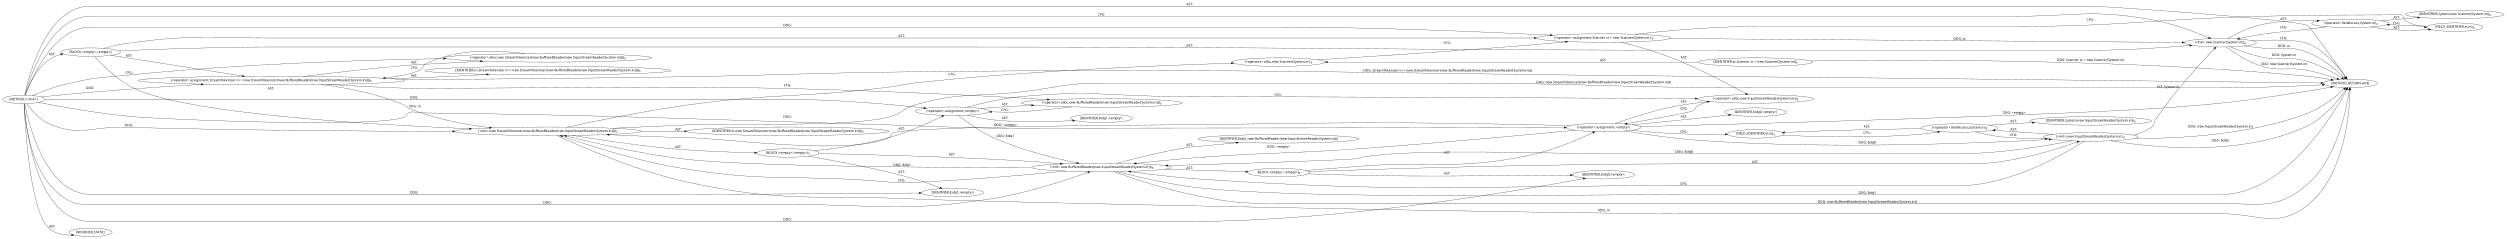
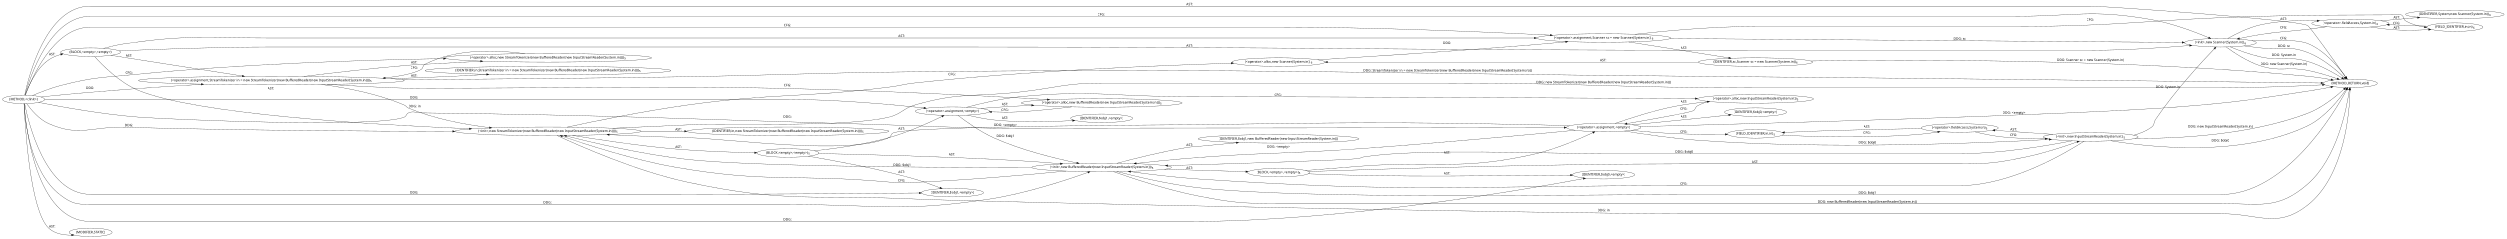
  digraph {
    fontname="Noto Sans"
    rankdir=LR
    node [fontname="Noto Sans"]
    edge [fontname="Noto Sans"]
    n1 [label=<(METHOD,&lt;clinit&gt;)>]
    n2 [label=<(BLOCK,&lt;empty&gt;,&lt;empty&gt;)>]
    n3 [label=<(&lt;operator&gt;.assignment,StreamTokenizer in = new StreamTokenizer(new BufferedReader(new InputStreamReader(System.in))))<SUB>5</SUB>>]
    n4 [label=<(&lt;operator&gt;.alloc,new StreamTokenizer(new BufferedReader(new InputStreamReader(System.in))))<SUB>5</SUB>>]
    n5 [label=<(&lt;init&gt;,new StreamTokenizer(new BufferedReader(new InputStreamReader(System.in))))<SUB>5</SUB>>]
    n6 [label=<(&lt;operator&gt;.assignment,&lt;empty&gt;)>]
    n7 [label=<(&lt;init&gt;,new BufferedReader(new InputStreamReader(System.in)))<SUB>5</SUB>>]
    n8 [label=<(&lt;operator&gt;.assignment,&lt;empty&gt;)>]
    n9 [label=<(IDENTIFIER,$obj0,&lt;empty&gt;)>]
    n10 [label=<(IDENTIFIER,$obj1,&lt;empty&gt;)>]
    n11 [label=<(&lt;operator&gt;.assignment,Scanner sc = new Scanner(System.in))<SUB>6</SUB>>]
    n12 [label=<(&lt;init&gt;,new Scanner(System.in))<SUB>6</SUB>>]
    n13 [label=<(MODIFIER,STATIC)>]
    n14 [label=<(METHOD_RETURN,void)>]
    n15 [label=<(IDENTIFIER,in,StreamTokenizer in = new StreamTokenizer(new BufferedReader(new InputStreamReader(System.in))))<SUB>5</SUB>>]
    n16 [label=<(&lt;operator&gt;.alloc,new BufferedReader(new InputStreamReader(System.in)))<SUB>5</SUB>>]
    n17 [label=<(IDENTIFIER,in,new StreamTokenizer(new BufferedReader(new InputStreamReader(System.in))))<SUB>5</SUB>>]
    n18 [label=<(BLOCK,&lt;empty&gt;,&lt;empty&gt;)<SUB>5</SUB>>]
    n19 [label=<(&lt;operator&gt;.alloc,new Scanner(System.in))<SUB>6</SUB>>]
    n20 [label=<(IDENTIFIER,$obj1,&lt;empty&gt;)>]
    n21 [label=<(&lt;operator&gt;.alloc,new InputStreamReader(System.in))<SUB>5</SUB>>]
    n22 [label=<(IDENTIFIER,$obj1,new BufferedReader(new InputStreamReader(System.in)))>]
    n23 [label=<(BLOCK,&lt;empty&gt;,&lt;empty&gt;)<SUB>5</SUB>>]
    n24 [label=<(&lt;init&gt;,new InputStreamReader(System.in))<SUB>5</SUB>>]
    n25 [label=<(IDENTIFIER,$obj0,&lt;empty&gt;)>]
    n26 [label=<(FIELD_IDENTIFIER,in,in)<SUB>5</SUB>>]
    n27 [label=<(&lt;operator&gt;.fieldAccess,System.in)<SUB>5</SUB>>]
    n28 [label=<(IDENTIFIER,sc,Scanner sc = new Scanner(System.in))<SUB>6</SUB>>]
    n29 [label=<(FIELD_IDENTIFIER,in,in)<SUB>6</SUB>>]
    n30 [label=<(&lt;operator&gt;.fieldAccess,System.in)<SUB>6</SUB>>]
-   n31 [label=<(IDENTIFIER,System,new InputStreamReader(System.in))<SUB>5</SUB>>]
    n32 [label=<(IDENTIFIER,System,new Scanner(System.in))<SUB>6</SUB>>]
    n1 -> n2 [label="AST: "]
    n1 -> n3 [label="DDG: "]
    n1 -> n4 [label="CFG: "]
    n1 -> n5 [label="DDG: "]
    n1 -> n6 [label="DDG: "]
    n1 -> n7 [label="DDG: "]
    n1 -> n8 [label="DDG: "]
    n1 -> n9 [label="DDG: "]
    n1 -> n10 [label="DDG: "]
-   n1 -> n11 [label="DDG: "]
+   n1 -> n11 [label="CFG: "]
    n1 -> n12 [label="CFG: "]
    n1 -> n13 [label="AST: "]
    n1 -> n14 [label="AST: "]
    n2 -> n3 [label="AST: "]
    n2 -> n5 [label="AST: "]
    n2 -> n11 [label="AST: "]
    n2 -> n12 [label="AST: "]
    n3 -> n4 [label="AST: "]
    n3 -> n5 [label="DDG: in"]
    n3 -> n14 [label="DDG: StreamTokenizer in = new StreamTokenizer(new BufferedReader(new InputStreamReader(System.in)))"]
    n3 -> n15 [label="AST: "]
    n3 -> n16 [label="CFG: "]
    n4 -> n3 [label="CFG: "]
    n5 -> n14 [label="DDG: in"]
    n5 -> n14 [label="DDG: new StreamTokenizer(new BufferedReader(new InputStreamReader(System.in)))"]
    n5 -> n17 [label="AST: "]
    n5 -> n18 [label="AST: "]
    n5 -> n19 [label="CFG: "]
    n6 -> n7 [label="DDG: $obj1"]
    n6 -> n16 [label="AST: "]
    n6 -> n20 [label="AST: "]
    n6 -> n21 [label="CFG: "]
    n7 -> n5 [label="CFG: "]
    n7 -> n5 [label="DDG: $obj1"]
    n7 -> n14 [label="DDG: $obj1"]
    n7 -> n14 [label="DDG: new BufferedReader(new InputStreamReader(System.in))"]
    n7 -> n22 [label="AST: "]
    n7 -> n23 [label="AST: "]
    n8 -> n5 [label="DDG: &lt;empty&gt;"]
    n8 -> n7 [label="DDG: &lt;empty&gt;"]
    n8 -> n14 [label="DDG: &lt;empty&gt;"]
    n8 -> n21 [label="AST: "]
    n8 -> n24 [label="DDG: $obj0"]
    n8 -> n25 [label="AST: "]
    n8 -> n26 [label="CFG: "]
    n11 -> n12 [label="DDG: sc"]
-   n11 -> n21 [label="AST: "]
+   n11 -> n28 [label="AST: "]
    n11 -> n29 [label="CFG: "]
    n12 -> n14 [label="CFG: "]
    n12 -> n14 [label="DDG: sc"]
    n12 -> n14 [label="DDG: System.in"]
    n12 -> n14 [label="DDG: new Scanner(System.in)"]
    n12 -> n30 [label="AST: "]
    n16 -> n6 [label="CFG: "]
    n18 -> n6 [label="AST: "]
    n18 -> n7 [label="AST: "]
    n18 -> n10 [label="AST: "]
-   n19 -> n11 [label="CFG: "]
+   n19 -> n11 [label="DDG: "]
    n21 -> n8 [label="CFG: "]
    n23 -> n8 [label="AST: "]
    n23 -> n9 [label="AST: "]
    n23 -> n24 [label="AST: "]
    n24 -> n7 [label="CFG: "]
    n24 -> n7 [label="DDG: $obj0"]
-   n24 -> n12 [label="AST: System.in"]
+   n24 -> n12 [label="DDG: System.in"]
    n24 -> n14 [label="DDG: $obj0"]
    n24 -> n14 [label="DDG: new InputStreamReader(System.in)"]
    n24 -> n27 [label="AST: "]
    n26 -> n27 [label="CFG: "]
    n27 -> n24 [label="CFG: "]
    n27 -> n26 [label="AST: "]
-   n27 -> n31 [label="AST: "]
    n28 -> n14 [label="DDG: Scanner sc = new Scanner(System.in)"]
    n28 -> n19 [label="AST: "]
    n29 -> n30 [label="CFG: "]
    n30 -> n12 [label="CFG: "]
    n30 -> n29 [label="AST: "]
    n30 -> n32 [label="AST: "]
  }
